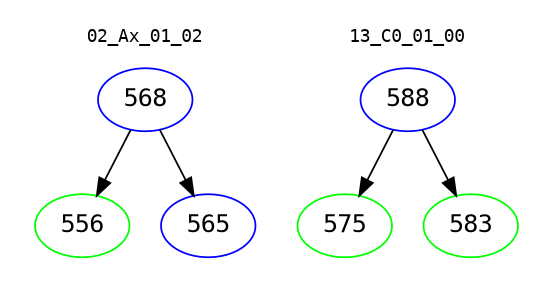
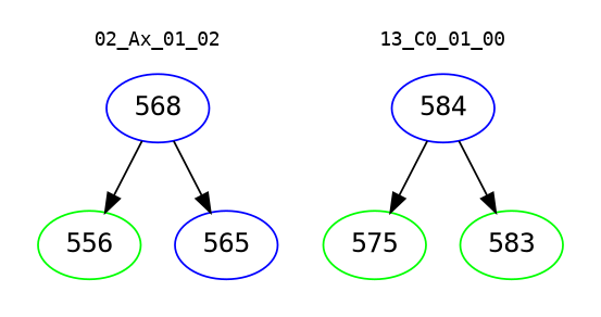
  digraph {
    fontname="DejaVu Sans Mono"
    node [color=blue fontname="DejaVu Sans Mono"]
    edge [color=black fontname="DejaVu Sans Mono"]
    n1 [label=568]
    n2 [color=green label=556]
    n3 [label=565]
-   n4 [label=588]
+   n4 [label=584]
    n5 [color=green label=575]
    n6 [color=green label=583]
    subgraph cluster_1 {
      color=white
      fontsize=10
      label="02_Ax_01_02"
      n1
      n2
      n3
    }
    subgraph cluster_2 {
      color=white
      fontsize=10
      label="13_C0_01_00"
      n4
      n5
      n6
    }
    n1 -> n2
    n1 -> n3
    n4 -> n5
    n4 -> n6
  }
